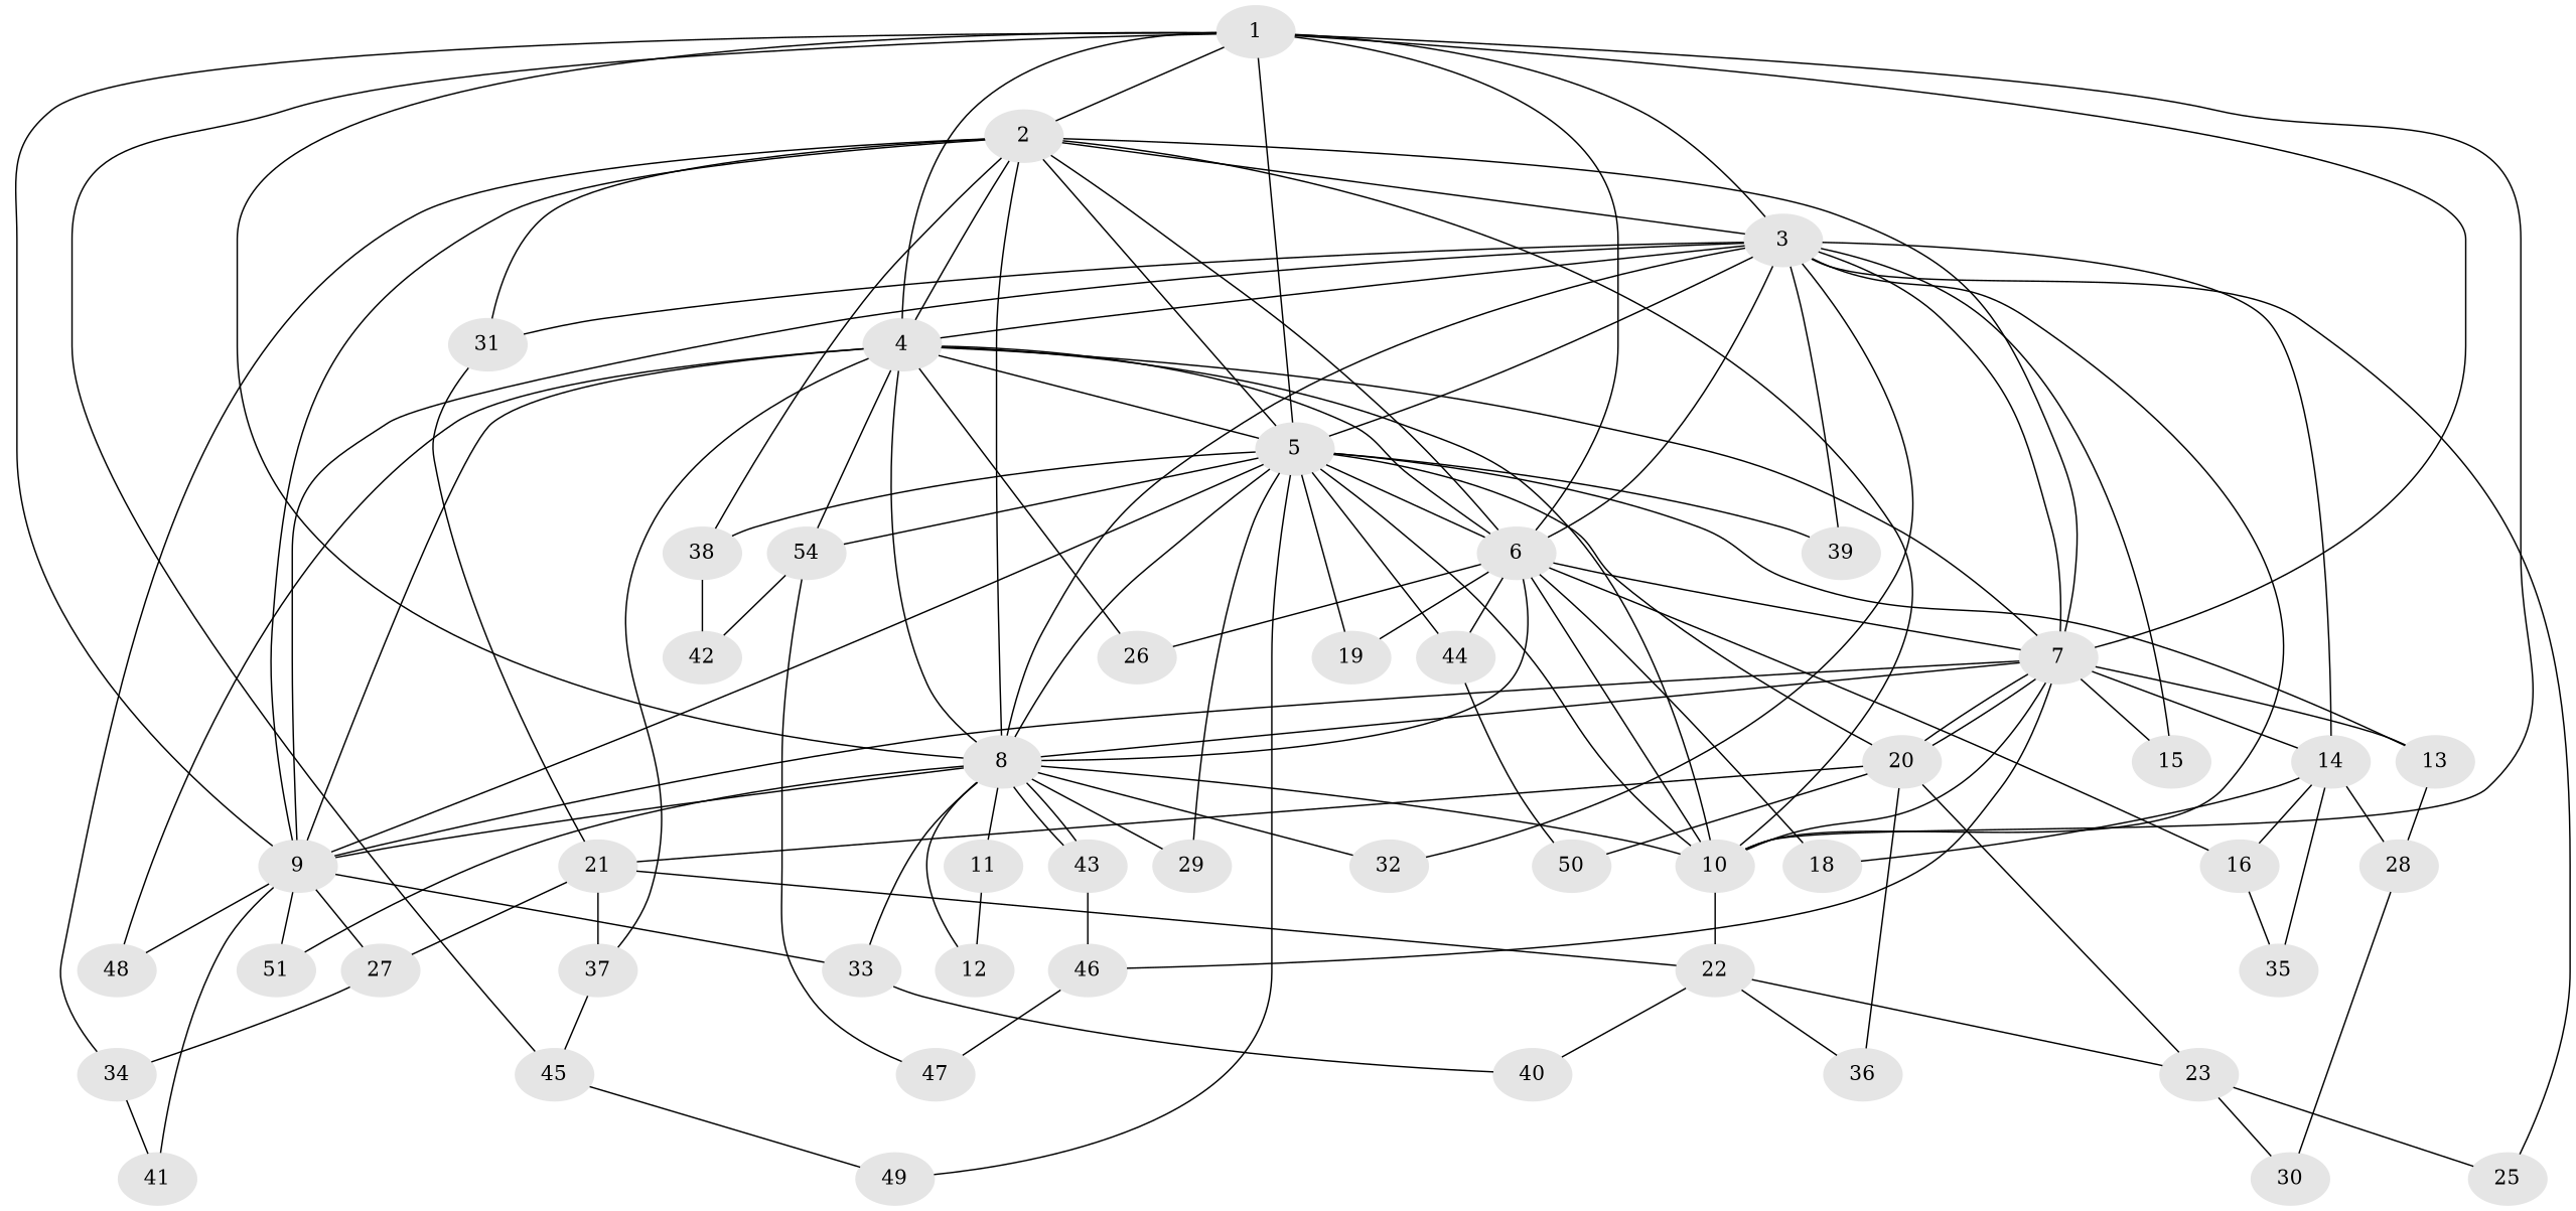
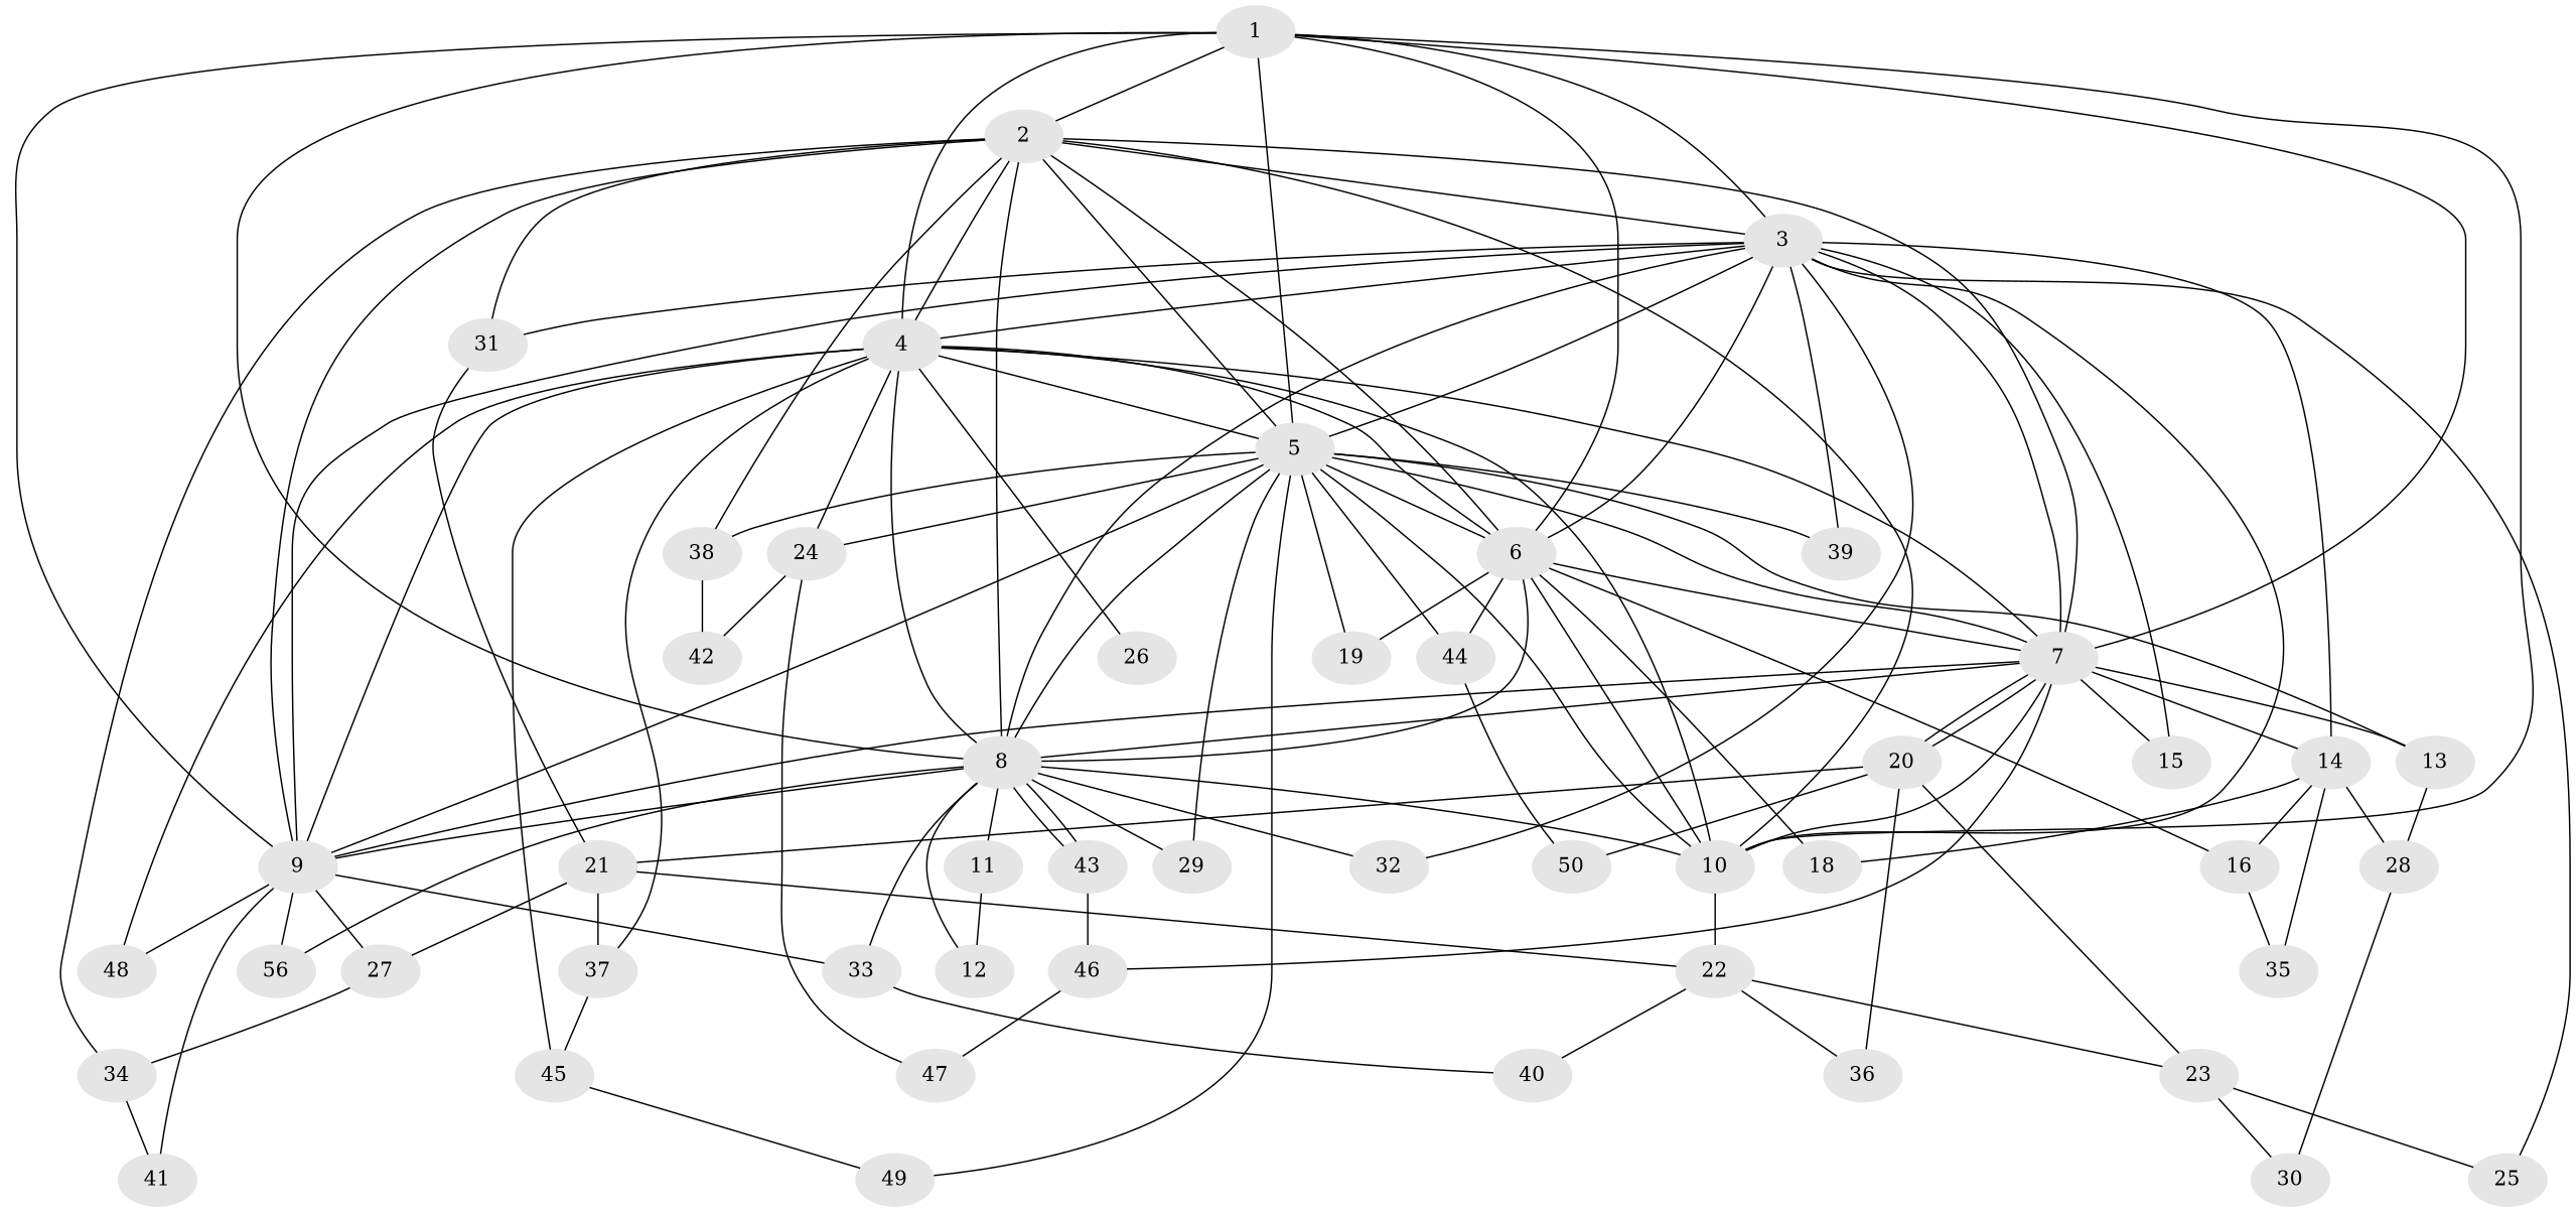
  graph {
    node [color=gray90 style=filled]
    1
    2
    3
    4
    5
    6
    7
    8
    9
    10
    45
    31
    34
    38
    14
    15
    25
    32
    39
-   24 [label=54]
+   24
    26
    37
    48
    13
    19
    29
    44
    49
    16
    18
    20
    46
    11
    12
    33
    43
-   51
+   51 [label=56]
    27
    41
    22
    21
    42
    28
    35
    47
    50
    23
    36
    40
    30
    1 -- 2
    1 -- 3
    1 -- 4
    1 -- 5
    1 -- 6
    1 -- 7
    1 -- 8
    1 -- 9
    1 -- 10
-   1 -- 45
+   4 -- 45
    2 -- 3
    2 -- 4
    2 -- 5
    2 -- 6
    2 -- 7
    2 -- 8
    2 -- 9
    2 -- 10
    2 -- 31
    2 -- 34
    2 -- 38
    3 -- 4
    3 -- 5
    3 -- 6
    3 -- 7
    3 -- 8
    3 -- 9
    3 -- 10
    3 -- 31
    3 -- 14
    3 -- 15
    3 -- 25
    3 -- 32
    3 -- 39
    4 -- 5
    4 -- 6
    4 -- 7
    4 -- 8
    4 -- 9
    4 -- 10
    4 -- 24
    4 -- 26
    4 -- 37
    4 -- 48
    5 -- 6
-   5 -- 20
+   5 -- 7
    5 -- 8
    5 -- 9
    5 -- 10
    5 -- 38
    5 -- 39
    5 -- 24
    5 -- 13
    5 -- 19
    5 -- 29
    5 -- 44
    5 -- 49
    6 -- 7
    6 -- 8
    6 -- 10
-   6 -- 26
    6 -- 19
    6 -- 44
    6 -- 16
    6 -- 18
    7 -- 8
    7 -- 9
    7 -- 10
    7 -- 14
    7 -- 15
    7 -- 13
    7 -- 20
    7 -- 20
    7 -- 46
    8 -- 9
    8 -- 10
    8 -- 32
    8 -- 29
    8 -- 11
    8 -- 12
    8 -- 33
    8 -- 43
    8 -- 43
    8 -- 51
    9 -- 48
    9 -- 33
    9 -- 51
    9 -- 27
    9 -- 41
    10 -- 22
    45 -- 49
    31 -- 21
    34 -- 41
    38 -- 42
    14 -- 16
    14 -- 18
    14 -- 28
    14 -- 35
    24 -- 42
    24 -- 47
    37 -- 45
    13 -- 28
    44 -- 50
    16 -- 35
    20 -- 21
    20 -- 50
    20 -- 23
    20 -- 36
    46 -- 47
    11 -- 12
    33 -- 40
    43 -- 46
    27 -- 34
    22 -- 23
    22 -- 36
    22 -- 40
    21 -- 37
    21 -- 27
    21 -- 22
    28 -- 30
    23 -- 25
    23 -- 30
  }
